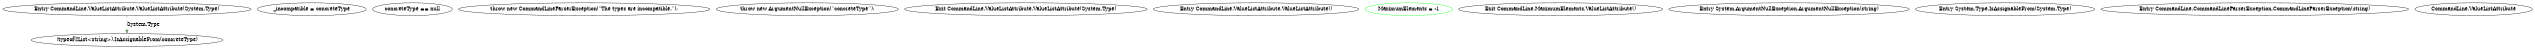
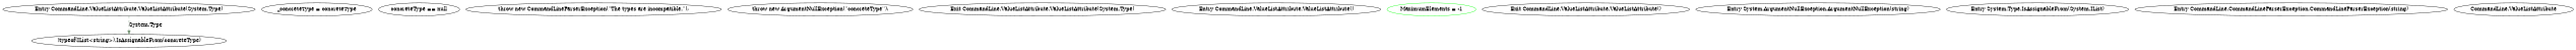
  digraph {
    node [cluster="CommandLine.ValueListAttribute.ValueListAttribute(System.Type)" file="StringExtensions.cs" span="57-57"]
    n1 [label="Entry CommandLine.ValueListAttribute.ValueListAttribute(System.Type)"]
    n2 [label="!typeof(IList<string>).IsAssignableFrom(concreteType)" span="61-61"]
-   n3 [label="_incompatible = concreteType" span="65-65"]
+   n3 [label="_concreteType = concreteType" span="65-65"]
    n4 [label="concreteType == null" span="60-60"]
    n5 [label="throw new CommandLineParserException(''The types are incompatible.'');" span="63-63"]
    n6 [label="throw new ArgumentNullException(''concreteType'');" span="60-60"]
    n7 [label="Exit CommandLine.ValueListAttribute.ValueListAttribute(System.Type)"]
    n8 [cluster="CommandLine.ValueListAttribute.ValueListAttribute()" label="Entry CommandLine.ValueListAttribute.ValueListAttribute()" span="47-47"]
    n9 [cluster="CommandLine.ValueListAttribute.ValueListAttribute()" color=green community=0 label="MaximumElements = -1" prediction=0 span="49-49"]
-   n10 [cluster="CommandLine.ValueListAttribute.ValueListAttribute()" label="Exit CommandLine.MaximumElements.ValueListAttribute()" span="47-47"]
+   n10 [cluster="CommandLine.ValueListAttribute.ValueListAttribute()" label="Exit CommandLine.ValueListAttribute.ValueListAttribute()" span="47-47"]
    n11 [cluster="System.ArgumentNullException.ArgumentNullException(string)" label="Entry System.ArgumentNullException.ArgumentNullException(string)" span="0-0"]
-   n12 [cluster="System.Type.IsAssignableFrom(System.Type)" label="Entry System.Type.IsAssignableFrom(System.Type)" span="0-0"]
+   n12 [cluster="System.Type.IsAssignableFrom(System.Type)" label="Entry System.Type.IsAssignableFrom(System.IList)" span="0-0"]
    n13 [cluster="CommandLine.CommandLineParserException.CommandLineParserException(string)" label="Entry CommandLine.CommandLineParserException.CommandLineParserException(string)" span="52-52"]
    n14 [label="CommandLine.ValueListAttribute" cluster="" span=""]
    n1 -> n2 [color=darkseagreen4 label="System.Type" style=dashed]
  }
